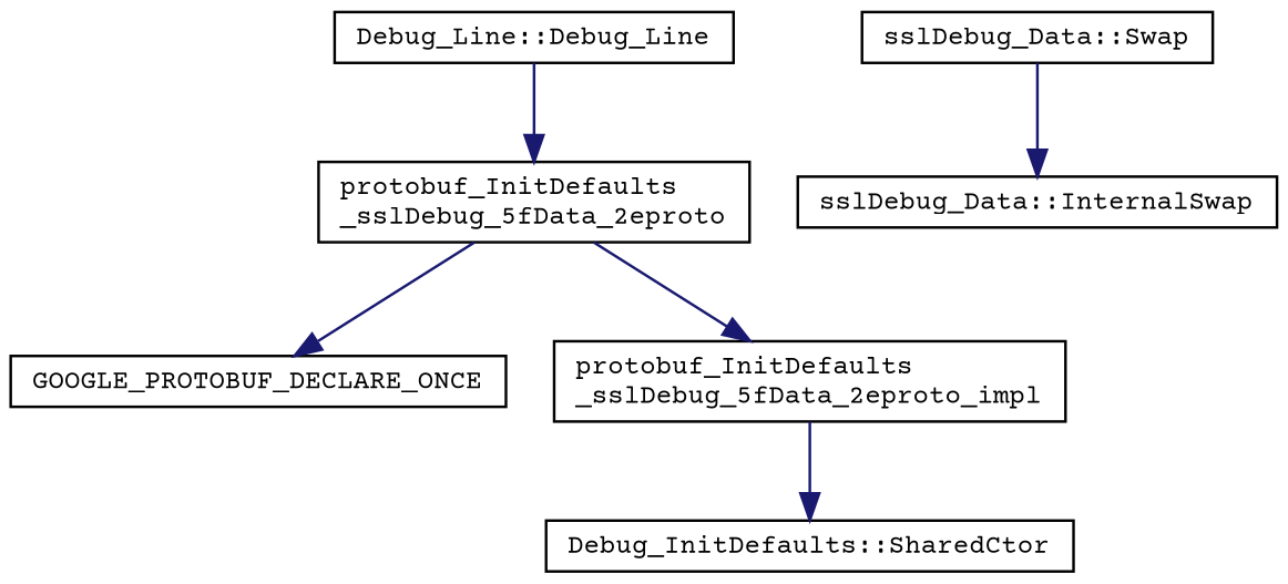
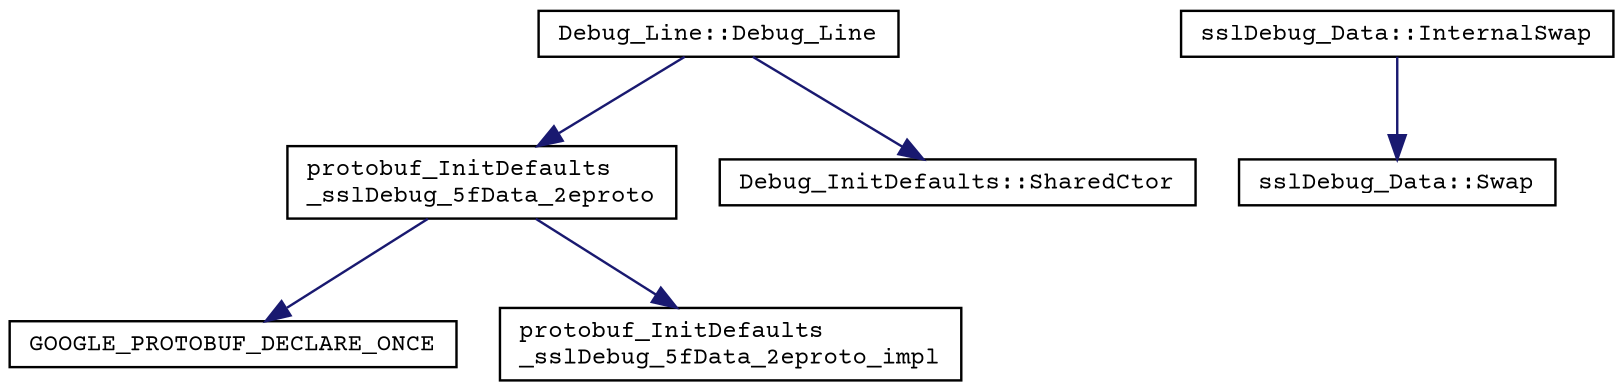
  digraph {
    fontname="Courier Prime"
    rankdir=TB
    node [color=black fillcolor=white fontname="Courier Prime" fontsize=10 shape=record style=filled]
    edge [color=midnightblue fontname="Courier Prime" fontsize=10 labelfontname=Helvetica labelfontsize=10 style=solid]
    n1 [height=0.2 label="Debug_Line::Debug_Line" width=0.4]
    n2 [height=0.2 label="protobuf_InitDefaults\l_sslDebug_5fData_2eproto" width=0.4]
    n3 [height=0.2 label="Debug_InitDefaults::SharedCtor" width=0.4]
    n4 [height=0.2 label=GOOGLE_PROTOBUF_DECLARE_ONCE width=0.4]
    n5 [height=0.2 label="protobuf_InitDefaults\l_sslDebug_5fData_2eproto_impl" width=0.4]
    n6 [height=0.2 label="sslDebug_Data::Swap" width=0.4]
    n7 [height=0.2 label="sslDebug_Data::InternalSwap" width=0.4]
    n1 -> n2
-   n5 -> n3
+   n1 -> n3
    n2 -> n4
    n2 -> n5
-   n6 -> n7
+   n7 -> n6
  }
